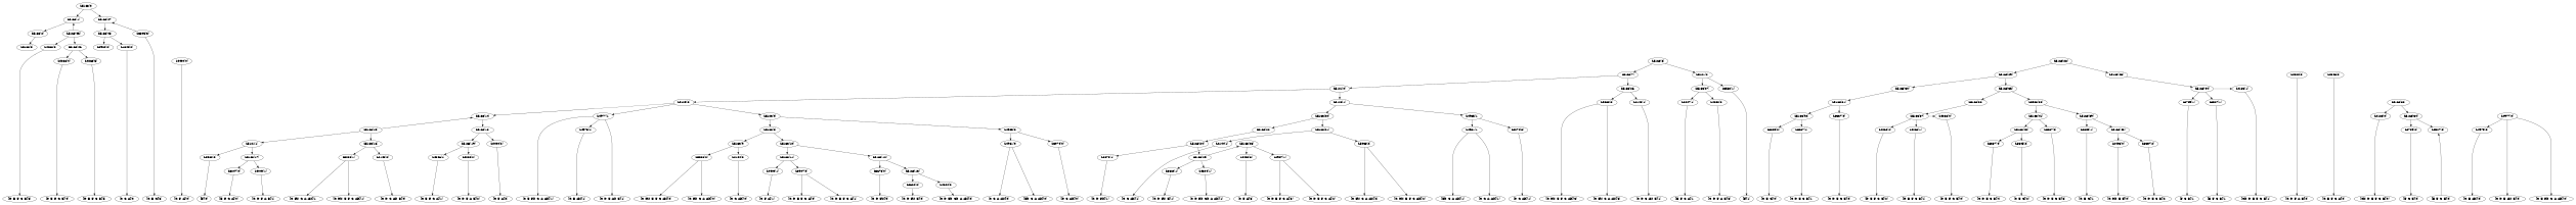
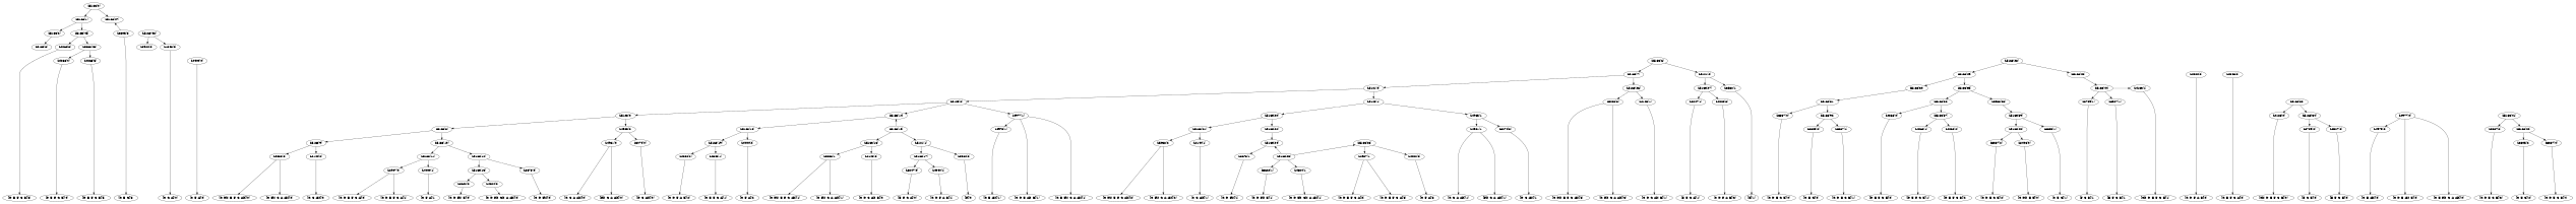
  digraph {
    "L5163(0)"
    "L5163(1)"
    "L5163(47)"
    "L5163(2)"
    "L5163(45)"
    "L3305(3)"
    "L5163(48)"
    "L5163(3)"
    "L4268(3)"
-   "L5163(46)"
+   "L5163(46)" [label="L5863(46)"]
    "L3922(0)"
    "L1343(0)"
    "L4400(0)"
    "L5163(6)"
    "L5163(28)"
    "L4268(4)"
    "L4268(5)"
    "L4000(0)"
    "L4346(0)"
    "L5163(7)"
    "L5121(2)"
    "L5163(29)"
    "L5163(43)"
    "L5121(0)"
    "L5163(26)"
    "L5163(27)"
    "L3582(1)"
    "L5163(30)"
    "L5163(35)"
    "L4183(1)"
    "L5163(44)"
    "L5125(0)"
    "L5123(1)"
    "L5038(3)"
    "L2143(1)"
    "L3247(1)"
    "L4000(3)"
    "L5163(31)"
    "L5163(33)"
    "L5163(36)"
    n41 [label="L5563(38)"]
    "L3709(1)"
    "L3527(1)"
    "L4977(0)"
    "L5123(0)"
    "L5163(14)"
    "L4977(1)"
    "L5163(20)"
    "L4985(1)"
    "L3337(0)"
    n51 [label="L5163(92)"]
    "L4183(0)"
    "L5163(34)"
    "L4268(0)"
    "L5163(37)"
    "L5163(39)"
    "L5163(41)"
    "L4975(0)"
    "L5163(8)"
    "L4985(0)"
    "L5163(15)"
    "L5163(18)"
    "L4975(1)"
    "L5163(21)"
    "L5163(22)"
    "L4981(1)"
    n67 [label="L3074(3)"]
    "L3305(0)"
    "L3337(1)"
    "L3709(0)"
    "L3527(0)"
    "L4268(1)"
    "L4268(2)"
    "L5163(40)"
    "L3305(1)"
    "L3337(3)"
    "L5163(42)"
    "L5163(9)"
    "L5163(10)"
    "L4981(0)"
    "L3074(0)"
    "L5163(16)"
    "L5121(1)"
    "L5163(19)"
    "L4400(2)"
    "L5038(2)"
    "L2144(1)"
    "L5163(23)"
    "L5163(24)"
    "L3337(2)"
    "L2406(0)"
    "L3305(2)"
    "L3337(4)"
    "L5038(0)"
    "L2144(0)"
    "L5163(11)"
    "L5163(12)"
    "L5038(1)"
    "L2143(0)"
    "L5163(17)"
    "L3582(0)"
    "L4000(2)"
    "L4346(1)"
    "L2907(1)"
    "L4400(3)"
    "L5163(25)"
    "L3673(1)"
    "L2907(0)"
    "L4400(1)"
    "L5163(13)"
    "L3673(0)"
    "L3247(0)"
    n113 [label="L4040(1)"]
    "L3622(1)"
    "L4824(1)"
    "L3622(0)"
    "L4824(0)"
    "[C  D  F  A  B](0)"
    "[C  E  F  G  A](0)"
    "[C  F  A](0)"
    "[C  E  Ais](0)"
    "[C  D  E  Ais  B](0)"
    "[C  E  Fis  G  A  Ais](0)"
    "[C  Dis  E  F  G  Ais](0)"
    "[C  Fis  G  A  Ais](0)"
    "[C  G  Ais](0)"
    "[C  D  E  F  G  A](0)"
    "[C  D  E  F  G  A](1)"
    "[C  F  A](1)"
    "[C  D  Fis  B](0)"
    "[C  D  Fis  Gis  A  Ais](0)"
    "[C  D  Fis](0)"
    "[C  G  A  Ais](0)"
    "[Fis  G  A  Ais](0)"
    "[D  G  Ais](0)"
    "[C  Dis  E  F  G  Ais](1)"
    "[C  Fis  G  A  Ais](1)"
    "[C  D  G  Ais  B](0)"
    "[E  F  G  A](0)"
    "[C  D  F  A  B](1)"
    "[F](0)"
    "[C  D  F  A  B](2)"
    "[C  E  F  G  A](1)"
    "[C  F  A](2)"
    "[C  E  Ais](1)"
    "[C  D  E  Ais  B](1)"
    "[C  E  Fis  G  A  Ais](1)"
    "[C  Dis  E  F  G  Ais](2)"
    "[C  Fis  G  A  Ais](2)"
    "[C  G  Ais](1)"
    "[C  D  E  F  G  A](2)"
    "[C  D  E  F  G  A](3)"
    "[C  F  A](3)"
    "[C  D  Fis  B](1)"
    "[C  D  Fis  Gis  A  Ais](1)"
    "[C  D  Fis](1)"
    "[C  G  A  Ais](1)"
    "[Fis  G  A  Ais](1)"
    "[D  G  Ais](1)"
    "[C  Dis  E  F  G  Ais](3)"
    "[C  Fis  G  A  Ais](3)"
    "[C  D  G  Ais  B](1)"
    "[E  F  G  A](1)"
    "[C  D  F  A  B](3)"
    "[F](1)"
    "[C  D  E  G  B](0)"
    "[C  E  G](0)"
    "[C  D  E  G  B](1)"
    "[Cis  D  E  F  G  B](0)"
    "[F  G  B](0)"
    "[E  F  G  B](0)"
    "[D  E  F  G  B](0)"
    "[D  E  F  G  B](1)"
    "[D  E  F  G  B](2)"
    "[C  D  E  G  B](2)"
    "[C  Dis  E  F](0)"
    "[C  E  G](1)"
    "[C  D  E  G  B](3)"
    "[C  E  G](2)"
    "[C  D  E  G  B](4)"
    "[Cis  D  E  F  G  B](1)"
    "[F  G  B](1)"
    "[E  F  G  B](1)"
    "[D  E  F  G  B](3)"
    "[D  E  F  G  B](4)"
    "[D  E  F  G  B](5)"
    "[C  E  G](3)"
    "[C  G  A](0)"
    subgraph sub_1 {
      rank=min
      "L5163(0)"
    }
    subgraph sub_2 {
      rank=same
      "L5163(1)"
      "L5163(47)"
    }
    subgraph sub_3 {
      rank=same
      "L5163(2)"
      "L5163(45)"
      "L3305(3)"
      "L5163(48)"
    }
    subgraph sub_4 {
      rank=same
      "L5163(3)"
      "L4268(3)"
      "L5163(46)"
      "L3922(0)"
      "L1343(0)"
    }
    subgraph sub_5 {
      rank=same
      "L4400(0)"
      "L5163(6)"
      "L5163(28)"
      "L4268(4)"
      "L4268(5)"
    }
    subgraph sub_6 {
      rank=same
      "L4000(0)"
      "L4346(0)"
      "L5163(7)"
      "L5121(2)"
      "L5163(29)"
      "L5163(43)"
    }
    subgraph sub_7 {
      rank=same
      "L5121(0)"
      "L5163(26)"
      "L5163(27)"
      "L3582(1)"
      "L5163(30)"
      "L5163(35)"
      "L4183(1)"
      "L5163(44)"
    }
    subgraph sub_8 {
      rank=same
      "L5125(0)"
      "L5123(1)"
      "L5038(3)"
      "L2143(1)"
      "L3247(1)"
      "L4000(3)"
      "L5163(31)"
      "L5163(33)"
      "L5163(36)"
      n41
      "L3709(1)"
      "L3527(1)"
    }
    subgraph sub_9 {
      rank=same
      "L4977(0)"
      "L5123(0)"
      "L5163(14)"
      "L4977(1)"
      "L5163(20)"
      "L4985(1)"
      "L3337(0)"
      n51
      "L4183(0)"
      "L5163(34)"
      "L4268(0)"
      "L5163(37)"
      "L5163(39)"
      "L5163(41)"
    }
    subgraph sub_10 {
      rank=same
      "L4975(0)"
      "L5163(8)"
      "L4985(0)"
      "L5163(15)"
      "L5163(18)"
      "L4975(1)"
      "L5163(21)"
      "L5163(22)"
      "L4981(1)"
      n67
      "L3305(0)"
      "L3337(1)"
      "L3709(0)"
      "L3527(0)"
      "L4268(1)"
      "L4268(2)"
      "L5163(40)"
      "L3305(1)"
      "L3337(3)"
      "L5163(42)"
    }
    subgraph sub_11 {
      rank=same
      "L5163(9)"
      "L5163(10)"
      "L4981(0)"
      "L3074(0)"
      "L5163(16)"
      "L5121(1)"
      "L5163(19)"
      "L4400(2)"
      "L5038(2)"
      "L2144(1)"
      "L5163(23)"
      "L5163(24)"
      "L3337(2)"
      "L2406(0)"
      "L3305(2)"
      "L3337(4)"
    }
    subgraph sub_12 {
      rank=same
      "L5038(0)"
      "L2144(0)"
      "L5163(11)"
      "L5163(12)"
      "L5038(1)"
      "L2143(0)"
      "L5163(17)"
      "L3582(0)"
      "L4000(2)"
      "L4346(1)"
      "L2907(1)"
      "L4400(3)"
      "L5163(25)"
      "L3673(1)"
    }
    subgraph sub_13 {
      rank=same
      "L2907(0)"
      "L4400(1)"
      "L5163(13)"
      "L3673(0)"
      "L3247(0)"
      n113
      "L3622(1)"
      "L4824(1)"
    }
    subgraph sub_14 {
      rank=same
      "L3622(0)"
      "L4824(0)"
    }
    subgraph sub_15 {
      rank=max
      "[C  D  F  A  B](0)"
      "[C  E  F  G  A](0)"
      "[C  F  A](0)"
      "[C  E  Ais](0)"
      "[C  D  E  Ais  B](0)"
      "[C  E  Fis  G  A  Ais](0)"
      "[C  Dis  E  F  G  Ais](0)"
      "[C  Fis  G  A  Ais](0)"
      "[C  G  Ais](0)"
      "[C  D  E  F  G  A](0)"
      "[C  D  E  F  G  A](1)"
      "[C  F  A](1)"
      "[C  D  Fis  B](0)"
      "[C  D  Fis  Gis  A  Ais](0)"
      "[C  D  Fis](0)"
      "[C  G  A  Ais](0)"
      "[Fis  G  A  Ais](0)"
      "[D  G  Ais](0)"
      "[C  Dis  E  F  G  Ais](1)"
      "[C  Fis  G  A  Ais](1)"
      "[C  D  G  Ais  B](0)"
      "[E  F  G  A](0)"
      "[C  D  F  A  B](1)"
      "[F](0)"
      "[C  D  F  A  B](2)"
      "[C  E  F  G  A](1)"
      "[C  F  A](2)"
      "[C  E  Ais](1)"
      "[C  D  E  Ais  B](1)"
      "[C  E  Fis  G  A  Ais](1)"
      "[C  Dis  E  F  G  Ais](2)"
      "[C  Fis  G  A  Ais](2)"
      "[C  G  Ais](1)"
      "[C  D  E  F  G  A](2)"
      "[C  D  E  F  G  A](3)"
      "[C  F  A](3)"
      "[C  D  Fis  B](1)"
      "[C  D  Fis  Gis  A  Ais](1)"
      "[C  D  Fis](1)"
      "[C  G  A  Ais](1)"
      "[Fis  G  A  Ais](1)"
      "[D  G  Ais](1)"
      "[C  Dis  E  F  G  Ais](3)"
      "[C  Fis  G  A  Ais](3)"
      "[C  D  G  Ais  B](1)"
      "[E  F  G  A](1)"
      "[C  D  F  A  B](3)"
      "[F](1)"
      "[C  D  E  G  B](0)"
      "[C  E  G](0)"
      "[C  D  E  G  B](1)"
      "[Cis  D  E  F  G  B](0)"
      "[F  G  B](0)"
      "[E  F  G  B](0)"
      "[D  E  F  G  B](0)"
      "[D  E  F  G  B](1)"
      "[D  E  F  G  B](2)"
      "[C  D  E  G  B](2)"
      "[C  Dis  E  F](0)"
      "[C  E  G](1)"
      "[C  D  E  G  B](3)"
      "[C  E  G](2)"
      "[C  D  E  G  B](4)"
      "[Cis  D  E  F  G  B](1)"
      "[F  G  B](1)"
      "[E  F  G  B](1)"
      "[D  E  F  G  B](3)"
      "[D  E  F  G  B](4)"
      "[D  E  F  G  B](5)"
      "[C  E  G](3)"
      "[C  G  A](0)"
    }
    "L5163(0)" -> "L5163(1)"
    "L5163(0)" -> "L5163(47)"
    "L5163(1)" -> "L5163(2)"
-   "L5163(45)" -> "L5163(1)"
-   "L5163(47)" -> "L5163(48)"
+   "L5163(1)" -> "L5163(45)"
    "L5163(2)" -> "L5163(3)"
    "L5163(45)" -> "L4268(3)"
    "L5163(45)" -> "L5163(46)"
    "L3305(3)" -> "L5163(47)"
    "L3305(3)" -> "[C  E  G](3)"
    "L5163(48)" -> "L3922(0)"
    "L5163(48)" -> "L1343(0)"
    "L4268(3)" -> "[D  E  F  G  B](3)"
    "L5163(46)" -> "L4268(4)"
    "L5163(46)" -> "L4268(5)"
    "L1343(0)" -> "[C  G  A](0)"
    "L4400(0)" -> "[C  F  A](0)"
    "L5163(6)" -> "L5163(7)"
    "L5163(6)" -> "L5121(2)"
    "L5163(28)" -> "L5163(29)"
    "L5163(28)" -> "L5163(43)"
    "L4268(4)" -> "[D  E  F  G  B](4)"
    "L4268(5)" -> "[D  E  F  G  B](5)"
    "L4000(0)" -> "[C  D  F  A  B](0)"
    "L4346(0)" -> "[C  E  F  G  A](0)"
    "L5163(7)" -> "L5121(0)"
    "L5163(7)" -> "L5163(26)"
    "L5121(2)" -> "L5163(27)"
    "L5121(2)" -> "L3582(1)"
    "L5163(29)" -> "L5163(30)"
    "L5163(29)" -> "L5163(35)"
    "L5163(43)" -> "L5163(44)"
    "L5121(0)" -> "L5125(0)"
    "L5121(0)" -> "L5123(1)"
    "L5163(26)" -> "L5038(3)"
    "L5163(26)" -> "L2143(1)"
    "L5163(27)" -> "L3247(1)"
    "L5163(27)" -> "L4000(3)"
    "L3582(1)" -> "[F](1)"
    "L5163(30)" -> "L5163(31)"
    "L5163(35)" -> "L5163(36)"
    "L5163(35)" -> n41
    "L4183(1)" -> "[Cis  D  E  F  G  B](1)"
    "L5163(44)" -> "L4183(1)"
    "L5163(44)" -> "L3709(1)"
    "L5163(44)" -> "L3527(1)"
    "L5125(0)" -> "L5123(0)"
    "L5125(0)" -> "L5163(14)"
    "L5125(0)" -> "L4977(1)"
    "L5123(1)" -> "L5163(20)"
    "L5123(1)" -> "L4985(1)"
    "L5038(3)" -> "[C  Dis  E  F  G  Ais](3)"
    "L5038(3)" -> "[C  Fis  G  A  Ais](3)"
    "L2143(1)" -> "[C  D  G  Ais  B](1)"
    "L3247(1)" -> "[E  F  G  A](1)"
    "L4000(3)" -> "[C  D  F  A  B](3)"
    "L5163(31)" -> "L3337(0)"
    "L5163(31)" -> n51
    "L5163(33)" -> "L4183(0)"
    "L5163(33)" -> "L5163(34)"
-   "L5163(37)" -> "L4268(0)"
+   "L5163(36)" -> "L4268(0)"
    "L5163(36)" -> "L5163(37)"
    n41 -> "L5163(39)"
-   n41 -> "L5163(41)"
    "L3709(1)" -> "[F  G  B](1)"
    "L3527(1)" -> "[E  F  G  B](1)"
    "L4977(0)" -> "L4975(0)"
    "L4977(0)" -> "[C  D  E  Ais  B](0)"
    "L4977(0)" -> "[C  E  Fis  G  A  Ais](0)"
    "L5123(0)" -> "L5163(8)"
    "L5123(0)" -> "L4985(0)"
    "L5163(14)" -> "L5163(18)"
    "L4977(1)" -> "L4975(1)"
    "L4977(1)" -> "[C  D  E  Ais  B](1)"
    "L4977(1)" -> "[C  E  Fis  G  A  Ais](1)"
    "L5163(20)" -> "L5163(21)"
    "L5163(20)" -> "L5163(22)"
    "L4985(1)" -> "L4981(1)"
    "L4985(1)" -> n67
    "L3337(0)" -> "[C  D  E  G  B](0)"
    n51 -> "L3305(0)"
    n51 -> "L3337(1)"
    "L4183(0)" -> "[Cis  D  E  F  G  B](0)"
    "L5163(34)" -> "L3709(0)"
    "L5163(34)" -> "L3527(0)"
    "L4268(0)" -> "[D  E  F  G  B](0)"
    "L5163(37)" -> "L4268(1)"
    "L5163(37)" -> "L4268(2)"
    "L5163(39)" -> "L5163(40)"
    "L5163(39)" -> "L3305(1)"
    "L5163(41)" -> "L3337(3)"
    "L5163(41)" -> "L5163(42)"
    "L4975(0)" -> "[C  E  Ais](0)"
    "L5163(8)" -> "L5163(9)"
    "L5163(8)" -> "L5163(10)"
    "L4985(0)" -> "L4981(0)"
    "L4985(0)" -> "L3074(0)"
    "L5163(15)" -> "L5163(14)"
    "L5163(15)" -> "L5163(16)"
    "L5163(15)" -> "L5121(1)"
    "L5163(18)" -> "L5163(19)"
    "L5163(18)" -> "L4400(2)"
    "L4975(1)" -> "[C  E  Ais](1)"
    "L5163(21)" -> "L5038(2)"
    "L5163(21)" -> "L2144(1)"
    "L5163(22)" -> "L5163(24)"
    "L4981(1)" -> "[C  G  A  Ais](1)"
    "L4981(1)" -> "[Fis  G  A  Ais](1)"
    n67 -> "[D  G  Ais](1)"
    "L3305(0)" -> "[C  E  G](0)"
    "L3337(1)" -> "[C  D  E  G  B](1)"
    "L3709(0)" -> "[F  G  B](0)"
-   "[E  F  G  B](0)" -> "L3527(0)"
+   "L3527(0)" -> "[E  F  G  B](0)"
    "L4268(1)" -> "[D  E  F  G  B](1)"
    "L4268(2)" -> "[D  E  F  G  B](2)"
    "L5163(40)" -> "L3337(2)"
    "L5163(40)" -> "L2406(0)"
    "L3305(1)" -> "[C  E  G](1)"
    "L3337(3)" -> "[C  D  E  G  B](3)"
    "L5163(42)" -> "L3305(2)"
    "L5163(42)" -> "L3337(4)"
    "L5163(9)" -> "L5038(0)"
    "L5163(9)" -> "L2144(0)"
    "L5163(10)" -> "L5163(11)"
    "L5163(10)" -> "L5163(12)"
    "L4981(0)" -> "[C  G  A  Ais](0)"
    "L4981(0)" -> "[Fis  G  A  Ais](0)"
    "L3074(0)" -> "[D  G  Ais](0)"
    "L5163(16)" -> "L5038(1)"
    "L5163(16)" -> "L2143(0)"
    "L5121(1)" -> "L5163(17)"
    "L5121(1)" -> "L3582(0)"
    "L5163(19)" -> "L4000(2)"
    "L5163(19)" -> "L4346(1)"
    "L4400(2)" -> "[C  F  A](2)"
    "L5038(2)" -> "[C  Dis  E  F  G  Ais](2)"
    "L5038(2)" -> "[C  Fis  G  A  Ais](2)"
    "L2144(1)" -> "[C  G  Ais](1)"
    "L5163(23)" -> "L2907(1)"
    "L5163(23)" -> "L4400(3)"
-   "L5163(24)" -> "L5163(25)"
+   "L5163(25)" -> "L5163(24)"
    "L5163(24)" -> "L3673(1)"
    "L3337(2)" -> "[C  D  E  G  B](2)"
    "L2406(0)" -> "[C  Dis  E  F](0)"
    "L3305(2)" -> "[C  E  G](2)"
    "L3337(4)" -> "[C  D  E  G  B](4)"
    "L5038(0)" -> "[C  Dis  E  F  G  Ais](0)"
    "L5038(0)" -> "[C  Fis  G  A  Ais](0)"
    "L2144(0)" -> "[C  G  Ais](0)"
    "L5163(11)" -> "L2907(0)"
    "L5163(11)" -> "L4400(1)"
    "L5163(12)" -> "L5163(13)"
    "L5163(12)" -> "L3673(0)"
    "L5038(1)" -> "[C  Dis  E  F  G  Ais](1)"
    "L5038(1)" -> "[C  Fis  G  A  Ais](1)"
    "L2143(0)" -> "[C  D  G  Ais  B](0)"
    "L5163(17)" -> "L3247(0)"
    "L5163(17)" -> n113
    "L3582(0)" -> "[F](0)"
    "L4000(2)" -> "[C  D  F  A  B](2)"
    "L4346(1)" -> "[C  E  F  G  A](1)"
    "L2907(1)" -> "[C  D  E  F  G  A](2)"
    "L2907(1)" -> "[C  D  E  F  G  A](3)"
    "L4400(3)" -> "[C  F  A](3)"
    "L5163(25)" -> "L5163(23)"
    "L5163(25)" -> "L3622(1)"
    "L5163(25)" -> "L4824(1)"
    "L3673(1)" -> "[C  D  Fis](1)"
    "L2907(0)" -> "[C  D  E  F  G  A](0)"
    "L2907(0)" -> "[C  D  E  F  G  A](1)"
    "L4400(1)" -> "[C  F  A](1)"
    "L5163(13)" -> "L3622(0)"
    "L5163(13)" -> "L4824(0)"
    "L3673(0)" -> "[C  D  Fis](0)"
    "L3247(0)" -> "[E  F  G  A](0)"
    n113 -> "[C  D  F  A  B](1)"
    "L3622(1)" -> "[C  D  Fis  B](1)"
    "L4824(1)" -> "[C  D  Fis  Gis  A  Ais](1)"
    "L3622(0)" -> "[C  D  Fis  B](0)"
    "L4824(0)" -> "[C  D  Fis  Gis  A  Ais](0)"
  }
